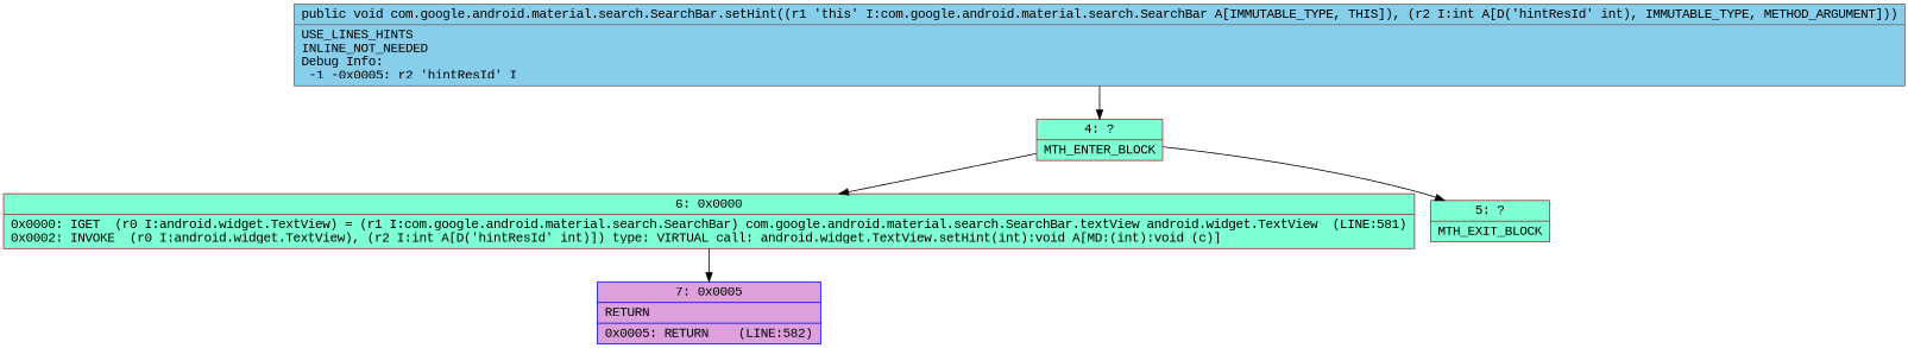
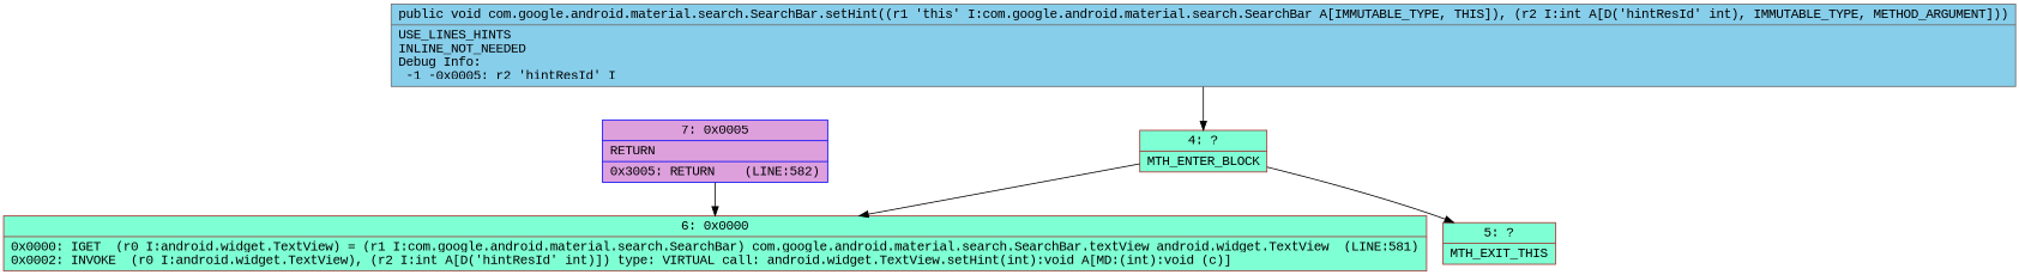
  digraph {
    fontname="Liberation Mono"
    node [color=brown fillcolor=aquamarine fontname="Liberation Mono" shape=record style=filled]
    edge [fontname="Liberation Mono"]
    n1 [label="{4\:\ ?|MTH_ENTER_BLOCK\l}"]
    n2 [label="{6\:\ 0x0000|0x0000: IGET  (r0 I:android.widget.TextView) = (r1 I:com.google.android.material.search.SearchBar) com.google.android.material.search.SearchBar.textView android.widget.TextView  (LINE:581)\l0x0002: INVOKE  (r0 I:android.widget.TextView), (r2 I:int A[D('hintResId' int)]) type: VIRTUAL call: android.widget.TextView.setHint(int):void A[MD:(int):void (c)]\l}"]
-   n3 [label="{5\:\ ?|MTH_EXIT_BLOCK\l}"]
-   n4 [color=blue fillcolor=plum label="{7\:\ 0x0005|RETURN\l|0x0005: RETURN    (LINE:582)\l}"]
+   n3 [label="{5\:\ ?|MTH_EXIT_THIS\l}"]
+   n4 [color=blue fillcolor=plum label="{7\:\ 0x0005|RETURN\l|0x3005: RETURN    (LINE:582)\l}"]
    n5 [color=gray40 fillcolor=skyblue label="{public void com.google.android.material.search.SearchBar.setHint((r1 'this' I:com.google.android.material.search.SearchBar A[IMMUTABLE_TYPE, THIS]), (r2 I:int A[D('hintResId' int), IMMUTABLE_TYPE, METHOD_ARGUMENT]))  | USE_LINES_HINTS\lINLINE_NOT_NEEDED\lDebug Info:\l  \-1 \-0x0005: r2 'hintResId' I\l}"]
    n1 -> n2
    n1 -> n3
-   n2 -> n4
+   n4 -> n2
    n5 -> n1
  }
